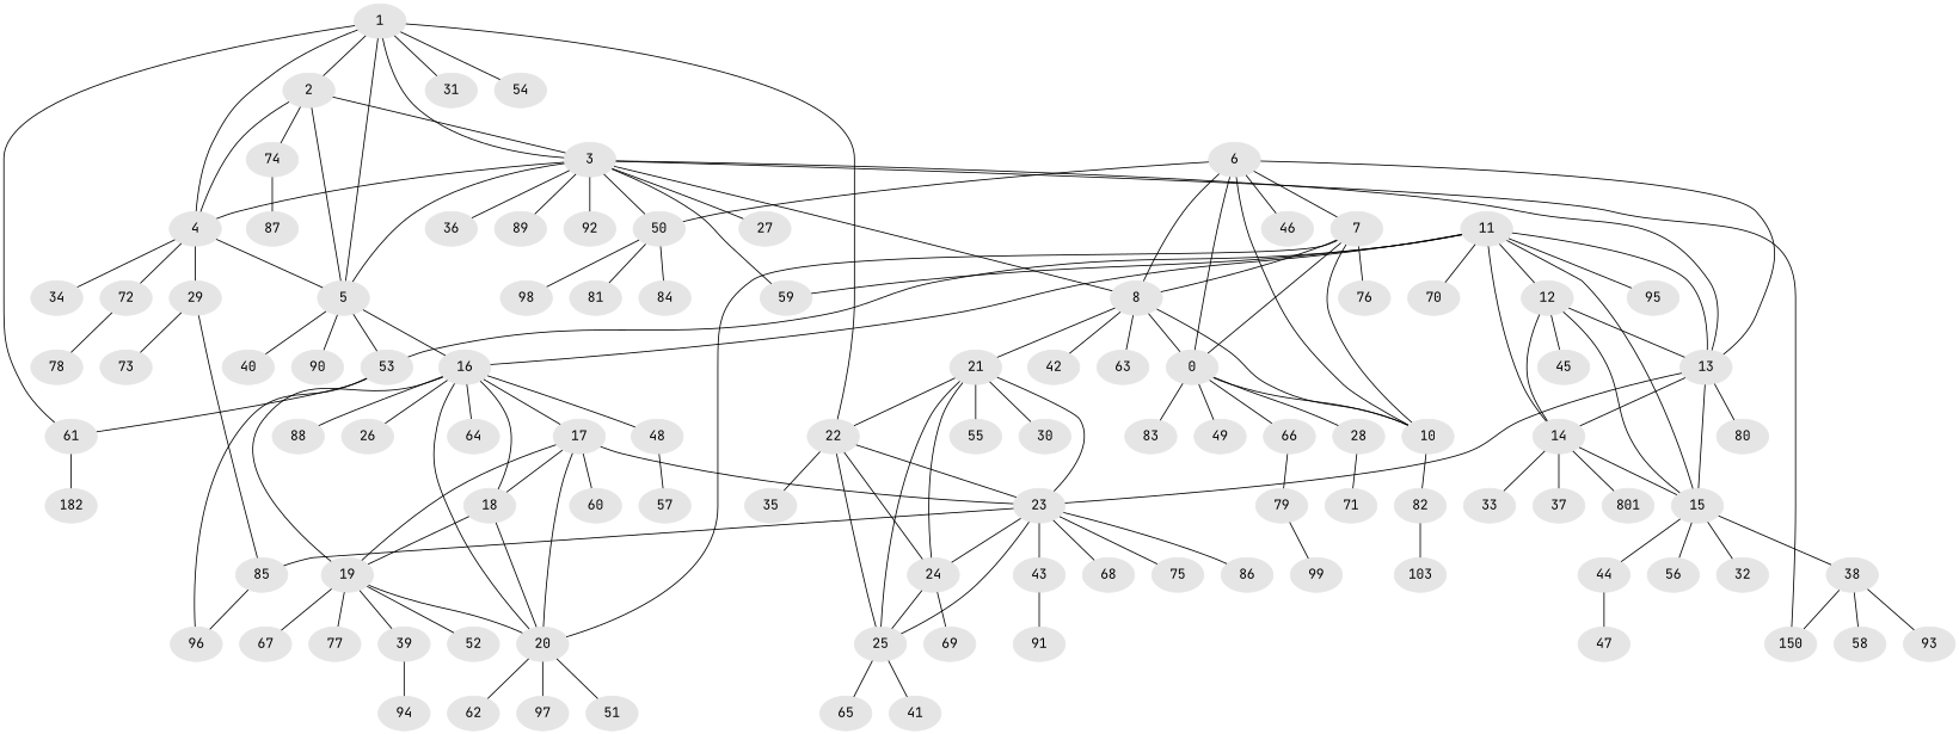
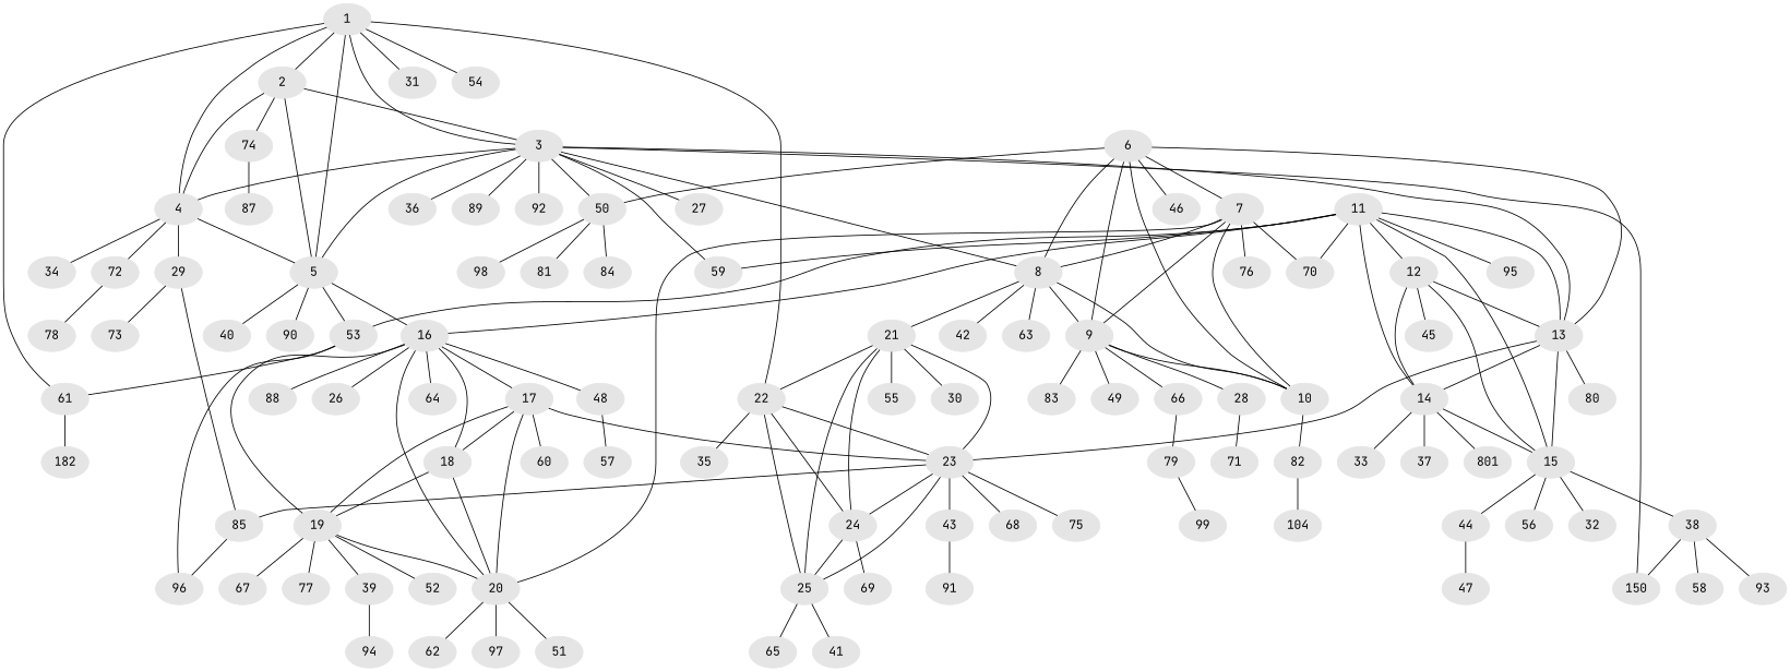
  graph {
    fontname="JetBrains Mono"
    node [color=gray90 fontname="JetBrains Mono" style=filled]
    edge [fontname="JetBrains Mono"]
    1
    2
    3
    4
    5
    22
    31
    54
    61
    74
    8
    13
    27
    36
    50
    59
    89
    92
    n19 [label=150]
    29
    34
    72
    16
    40
    53
    90
    23
    24
    25
    35
    n31 [label=182]
    87
-   9 [label=0]
+   9
    10
    21
    42
    63
    14
    15
    80
    81
    84
    98
    85
    73
    78
    20
    17
    18
    19
    26
    48
    64
    88
    96
    6
    7
    46
    70
    76
    28
    49
    66
    83
    82
    51
    62
    97
    30
    55
    71
    79
-   103
+   103 [label=104]
    11
    12
    95
    45
    33
    37
    n80 [label=801]
    32
    38
    44
    56
    43
    68
    75
-   86
    58
    93
    47
    60
    39
    52
    67
    77
    57
    94
    69
    41
    65
    91
    99
    1 -- 2
    1 -- 3
    1 -- 4
    1 -- 5
    1 -- 22
    1 -- 31
    1 -- 54
    1 -- 61
    2 -- 3
    2 -- 4
    2 -- 5
    2 -- 74
    3 -- 4
    3 -- 5
    3 -- 8
    3 -- 13
    3 -- 27
    3 -- 36
    3 -- 50
    3 -- 59
    3 -- 89
    3 -- 92
    3 -- n19
    4 -- 5
    4 -- 29
    4 -- 34
    4 -- 72
    5 -- 16
    5 -- 40
    5 -- 53
    5 -- 90
    22 -- 23
    22 -- 24
    22 -- 25
    22 -- 35
    61 -- n31
    74 -- 87
    8 -- 9
    8 -- 10
    8 -- 21
    8 -- 42
    8 -- 63
    13 -- 23
    13 -- 14
    13 -- 15
    13 -- 80
    50 -- 81
    50 -- 84
    50 -- 98
    29 -- 85
    29 -- 73
    72 -- 78
    16 -- 20
    16 -- 17
    16 -- 18
    16 -- 19
    16 -- 26
    16 -- 48
    16 -- 64
    16 -- 88
    53 -- 61
    53 -- 96
    23 -- 24
    23 -- 25
    23 -- 85
    23 -- 43
    23 -- 68
    23 -- 75
-   23 -- 86
    24 -- 25
    24 -- 69
    25 -- 41
    25 -- 65
    9 -- 10
    9 -- 28
    9 -- 49
    9 -- 66
    9 -- 83
    10 -- 82
    21 -- 22
    21 -- 23
    21 -- 24
    21 -- 25
    21 -- 30
    21 -- 55
    14 -- 15
    14 -- 33
    14 -- 37
    14 -- n80
    15 -- 32
    15 -- 38
    15 -- 44
    15 -- 56
    85 -- 96
    20 -- 51
    20 -- 62
    20 -- 97
    17 -- 23
    17 -- 20
    17 -- 18
    17 -- 19
    17 -- 60
    18 -- 20
    18 -- 19
    19 -- 20
    19 -- 39
    19 -- 52
    19 -- 67
    19 -- 77
    48 -- 57
    6 -- 8
    6 -- 13
    6 -- 50
    6 -- 9
    6 -- 10
    6 -- 7
    6 -- 46
    7 -- 8
    7 -- 9
    7 -- 10
    7 -- 20
+   7 -- 70
    7 -- 76
    28 -- 71
    66 -- 79
    82 -- 103
    79 -- 99
    11 -- 13
    11 -- 59
    11 -- 16
    11 -- 53
    11 -- 14
    11 -- 15
    11 -- 70
    11 -- 12
    11 -- 95
    12 -- 13
    12 -- 14
    12 -- 15
    12 -- 45
    38 -- n19
    38 -- 58
    38 -- 93
    44 -- 47
    43 -- 91
    39 -- 94
  }
